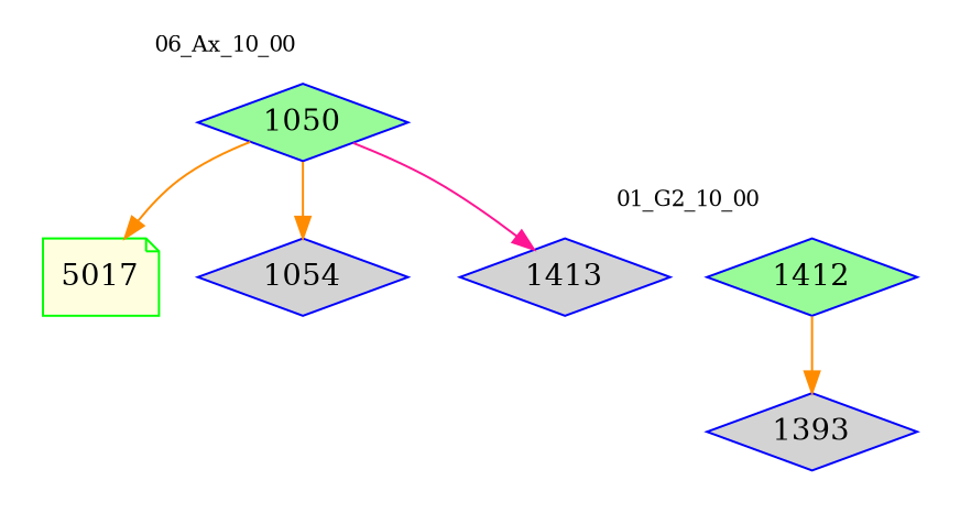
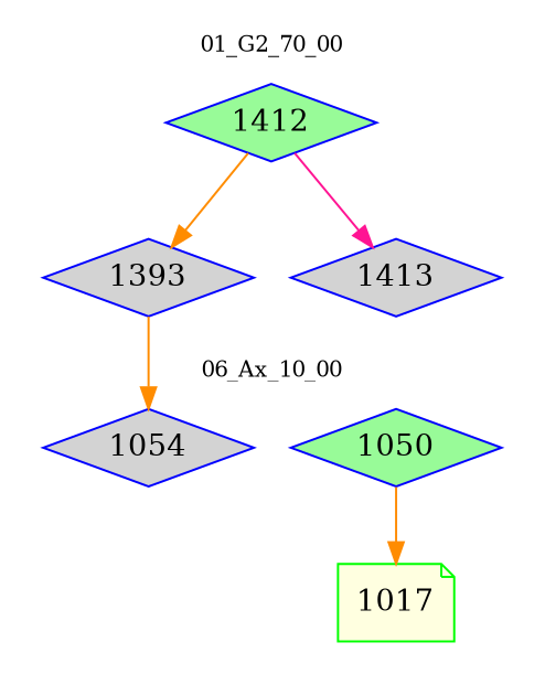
  digraph {
    node [color=blue fillcolor=lightgrey shape=diamond style=filled]
    edge [color=darkorange]
    n1 [fillcolor=palegreen label=1050]
-   n2 [color=green fillcolor=lightyellow label=5017 shape=note]
+   n2 [color=green fillcolor=lightyellow label=1017 shape=note]
    n3 [label=1054]
    n4 [fillcolor=palegreen label=1412]
    n5 [label=1393]
    n6 [label=1413]
    subgraph cluster_1 {
      color=white
      fontsize=10
      label="06_Ax_10_00"
      n1
      n2
      n3
    }
    subgraph cluster_2 {
      color=white
      fontsize=10
-     label="01_G2_10_00"
+     label="01_G2_70_00"
      n4
      n5
      n6
    }
    n1 -> n2
-   n1 -> n3
+   n5 -> n3
    n4 -> n5
-   n1 -> n6 [color=deeppink]
+   n4 -> n6 [color=deeppink]
  }
